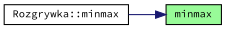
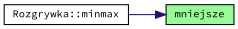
  digraph {
    rankdir=LR
    fontname="Source Code Pro"
    node [color=black fontname="Source Code Pro" fontsize=10 shape=record style=filled]
    n1 [fillcolor=white fontcolor=black height=0.2 label="Rozgrywka::minmax" width=0.4]
-   n2 [fillcolor=palegreen height=0.2 label=minmax width=0.4]
+   n2 [fillcolor=palegreen height=0.2 label=mniejsze width=0.4]
    n1 -> n2 [color=midnightblue fontname="Source Code Pro" fontsize=10 labelfontname=Helvetica labelfontsize=10 style=solid]
  }
